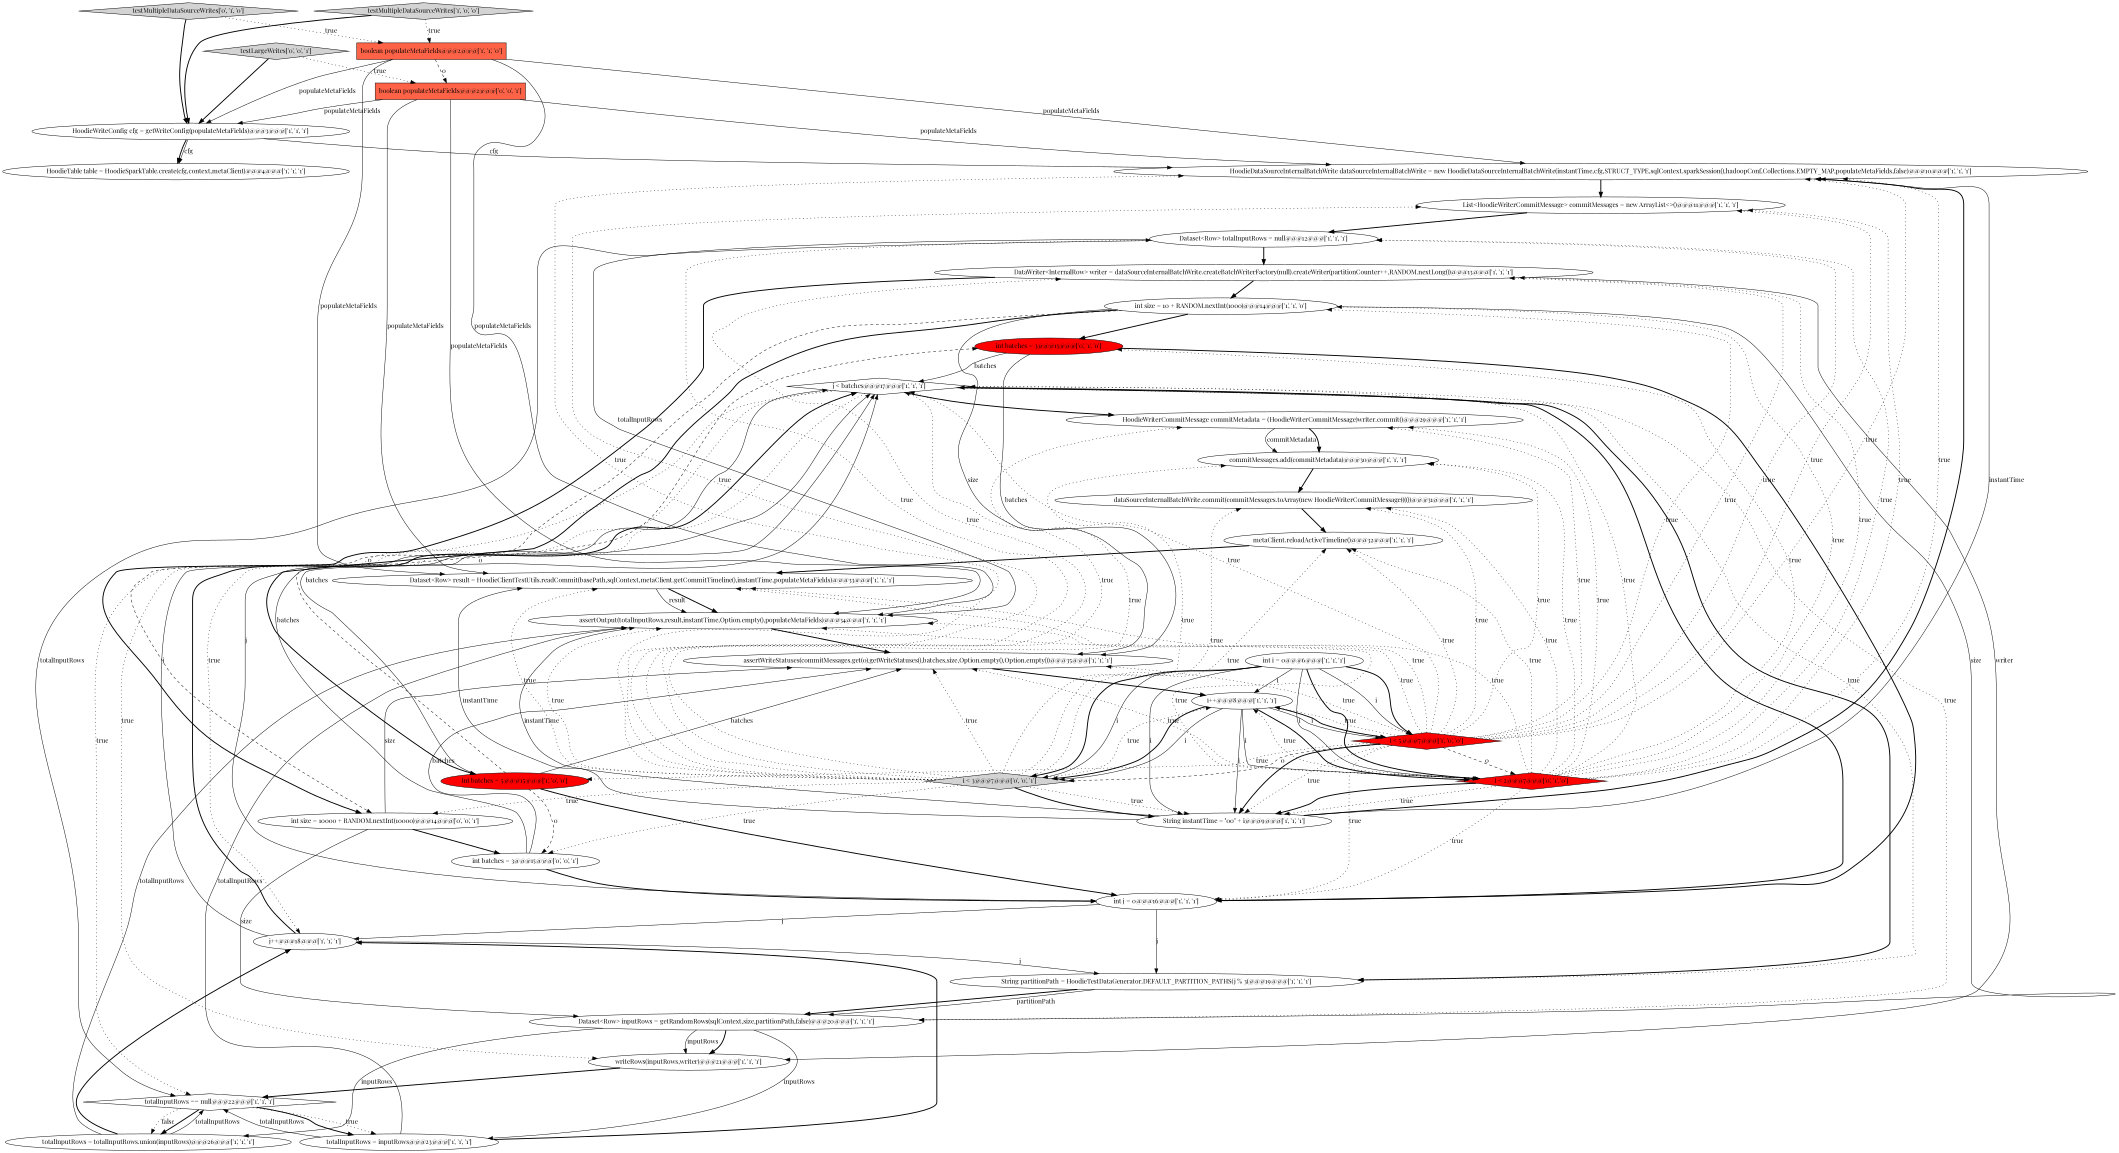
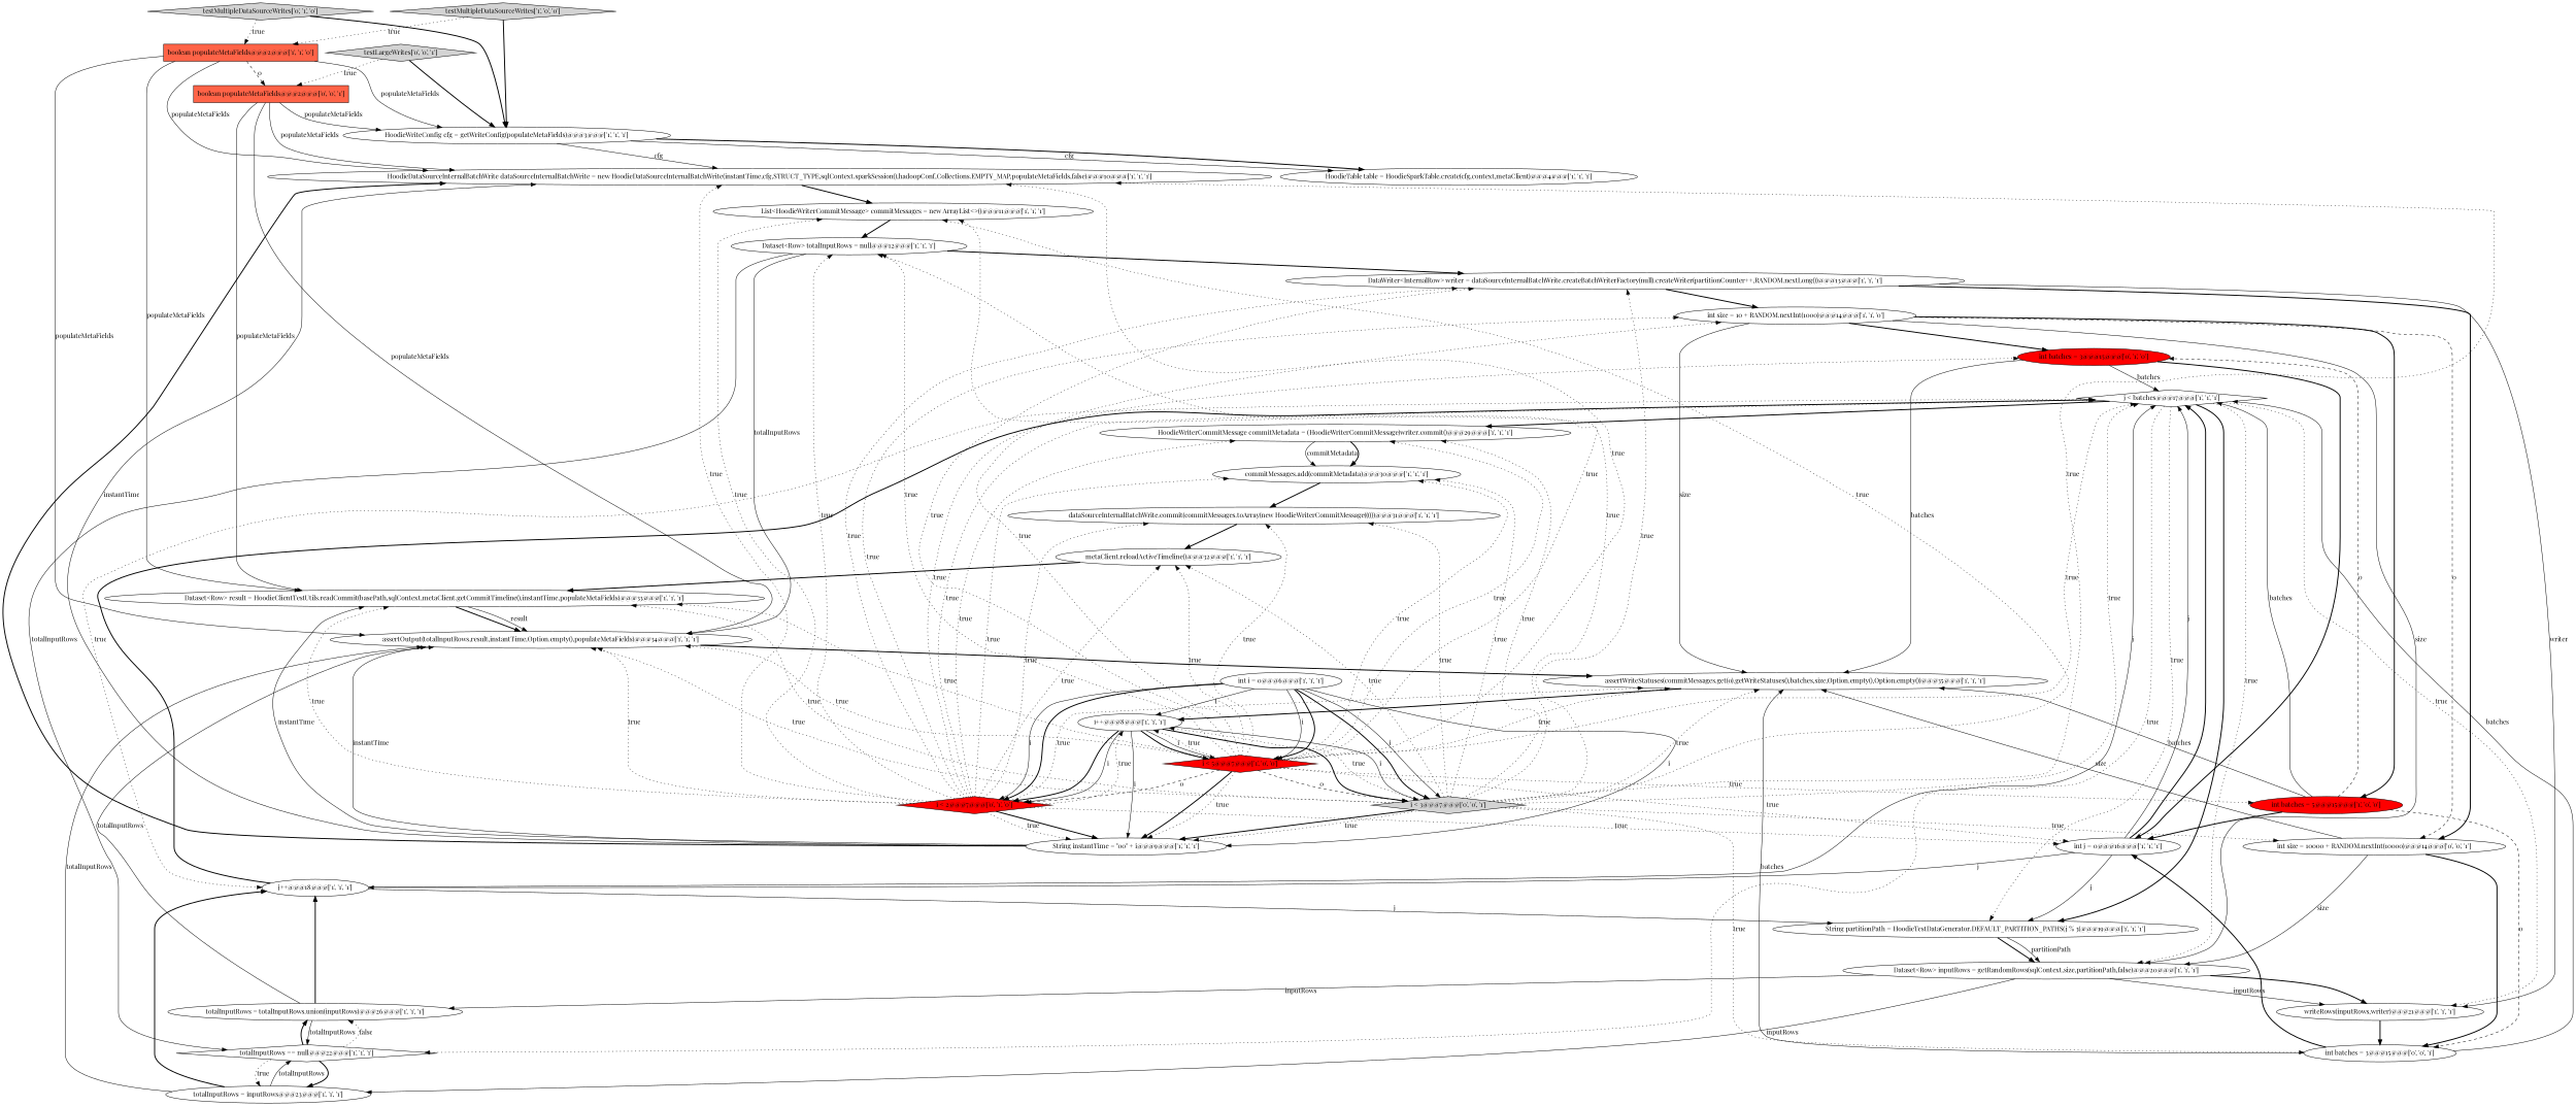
  digraph {
    fontname="Playfair Display"
    node [fillcolor=white fontname="Playfair Display" shape=ellipse style=filled]
    edge [fontname="Playfair Display" style=dotted]
    n1 [label="HoodieWriteConfig cfg = getWriteConfig(populateMetaFields)@@@3@@@['1', '1', '1']"]
    n2 [label="HoodieDataSourceInternalBatchWrite dataSourceInternalBatchWrite = new HoodieDataSourceInternalBatchWrite(instantTime,cfg,STRUCT_TYPE,sqlContext.sparkSession(),hadoopConf,Collections.EMPTY_MAP,populateMetaFields,false)@@@10@@@['1', '1', '1']"]
    n3 [label="HoodieTable table = HoodieSparkTable.create(cfg,context,metaClient)@@@4@@@['1', '1', '1']"]
    n4 [label="List<HoodieWriterCommitMessage> commitMessages = new ArrayList<>()@@@11@@@['1', '1', '1']"]
    n5 [fillcolor=red label="i < 2@@@7@@@['0', '1', '0']" shape=diamond]
    n6 [label="commitMessages.add(commitMetadata)@@@30@@@['1', '1', '1']"]
    n7 [label="Dataset<Row> totalInputRows = null@@@12@@@['1', '1', '1']"]
    n8 [fillcolor=red label="int batches = 3@@@15@@@['0', '1', '0']"]
    n9 [label="DataWriter<InternalRow> writer = dataSourceInternalBatchWrite.createBatchWriterFactory(null).createWriter(partitionCounter++,RANDOM.nextLong())@@@13@@@['1', '1', '1']"]
    n10 [label="i++@@@8@@@['1', '1', '1']"]
    n11 [label="HoodieWriterCommitMessage commitMetadata = (HoodieWriterCommitMessage)writer.commit()@@@29@@@['1', '1', '1']"]
    n12 [label="metaClient.reloadActiveTimeline()@@@32@@@['1', '1', '1']"]
    n13 [label="dataSourceInternalBatchWrite.commit(commitMessages.toArray(new HoodieWriterCommitMessage(((())@@@31@@@['1', '1', '1']"]
    n14 [label="j < batches@@@17@@@['1', '1', '1']" shape=diamond]
    n15 [label="int j = 0@@@16@@@['1', '1', '1']"]
    n16 [label="int size = 10 + RANDOM.nextInt(1000)@@@14@@@['1', '1', '0']"]
    n17 [label="Dataset<Row> result = HoodieClientTestUtils.readCommit(basePath,sqlContext,metaClient.getCommitTimeline(),instantTime,populateMetaFields)@@@33@@@['1', '1', '1']"]
    n18 [label="String instantTime = \"00\" + i@@@9@@@['1', '1', '1']"]
    n19 [label="assertOutput(totalInputRows,result,instantTime,Option.empty(),populateMetaFields)@@@34@@@['1', '1', '1']"]
    n20 [label="assertWriteStatuses(commitMessages.get(0).getWriteStatuses(),batches,size,Option.empty(),Option.empty())@@@35@@@['1', '1', '1']"]
    n21 [label="totalInputRows == null@@@22@@@['1', '1', '1']" shape=diamond]
    n22 [label="writeRows(inputRows,writer)@@@21@@@['1', '1', '1']"]
    n23 [label="int size = 10000 + RANDOM.nextInt(10000)@@@14@@@['0', '0', '1']"]
    n24 [fillcolor=lightgray label="i < 3@@@7@@@['0', '0', '1']" shape=diamond]
    n25 [fillcolor=red label="i < 5@@@7@@@['1', '0', '0']" shape=diamond]
    n26 [label="String partitionPath = HoodieTestDataGenerator.DEFAULT_PARTITION_PATHS(j % 3(@@@19@@@['1', '1', '1']"]
    n27 [label="Dataset<Row> inputRows = getRandomRows(sqlContext,size,partitionPath,false)@@@20@@@['1', '1', '1']"]
    n28 [label="j++@@@18@@@['1', '1', '1']"]
    n29 [fillcolor=red label="int batches = 5@@@15@@@['1', '0', '0']"]
    n30 [label="totalInputRows = totalInputRows.union(inputRows)@@@26@@@['1', '1', '1']"]
    n31 [label="totalInputRows = inputRows@@@23@@@['1', '1', '1']"]
    n32 [fillcolor=tomato label="boolean populateMetaFields@@@2@@@['0', '0', '1']" shape=box]
    n33 [fillcolor=lightgray label="testMultipleDataSourceWrites['0', '1', '0']" shape=diamond]
    n34 [fillcolor=tomato label="boolean populateMetaFields@@@2@@@['1', '1', '0']" shape=box]
    n35 [label="int batches = 3@@@15@@@['0', '0', '1']"]
    n36 [fillcolor=lightgray label="testLargeWrites['0', '0', '1']" shape=diamond]
    n37 [fillcolor=lightgray label="testMultipleDataSourceWrites['1', '0', '0']" shape=diamond]
    n38 [label="int i = 0@@@6@@@['1', '1', '1']"]
    n1 -> n2 [label=cfg style=solid]
    n1 -> n3 [label=cfg style=solid]
    n1 -> n3 [style=bold]
    n2 -> n4 [style=bold]
    n4 -> n7 [style=bold]
    n5 -> n2 [label=true]
    n5 -> n4 [label=true]
    n5 -> n6 [label=true]
    n5 -> n7 [label=true]
    n5 -> n8 [label=true]
    n5 -> n9 [label=true]
    n5 -> n10 [label=true]
    n5 -> n11 [label=true]
    n5 -> n12 [label=true]
    n5 -> n13 [label=true]
    n5 -> n14 [label=true]
    n5 -> n15 [label=true]
    n5 -> n16 [label=true]
    n5 -> n17 [label=true]
    n5 -> n18 [style=bold]
    n5 -> n18 [label=true]
    n5 -> n19 [label=true]
    n5 -> n20 [label=true]
    n6 -> n13 [style=bold]
    n7 -> n9 [style=bold]
    n7 -> n19 [label=totalInputRows style=solid]
    n7 -> n21 [label=totalInputRows style=solid]
    n8 -> n14 [label=batches style=solid]
    n8 -> n15 [style=bold]
    n8 -> n20 [label=batches style=solid]
    n9 -> n16 [style=bold]
    n9 -> n22 [label=writer style=solid]
    n9 -> n23 [style=bold]
    n10 -> n5 [label=i style=solid]
    n10 -> n5 [style=bold]
    n10 -> n18 [label=i style=solid]
    n10 -> n24 [style=bold]
    n10 -> n24 [label=i style=solid]
    n10 -> n25 [label=i style=solid]
    n10 -> n25 [style=bold]
    n11 -> n6 [label=commitMetadata style=solid]
    n11 -> n6 [style=bold]
    n12 -> n17 [style=bold]
    n13 -> n12 [style=bold]
    n14 -> n11 [style=bold]
    n14 -> n21 [label=true]
    n14 -> n22 [label=true]
    n14 -> n26 [style=bold]
    n14 -> n26 [label=true]
    n14 -> n27 [label=true]
    n14 -> n28 [label=true]
    n15 -> n14 [label=j style=solid]
    n15 -> n14 [style=bold]
    n15 -> n26 [label=j style=solid]
    n15 -> n28 [label=j style=solid]
    n16 -> n8 [style=bold]
    n16 -> n20 [label=size style=solid]
    n16 -> n23 [label=0 style=dashed]
    n16 -> n27 [label=size style=solid]
    n16 -> n29 [style=bold]
    n17 -> n19 [style=bold]
    n17 -> n19 [label=result style=solid]
    n18 -> n2 [style=bold]
    n18 -> n2 [label=instantTime style=solid]
    n18 -> n17 [label=instantTime style=solid]
    n18 -> n19 [label=instantTime style=solid]
    n19 -> n20 [style=bold]
    n20 -> n10 [style=bold]
    n21 -> n30 [label=false]
    n21 -> n30 [style=bold]
    n21 -> n31 [style=bold]
    n21 -> n31 [label=true]
-   n22 -> n21 [style=bold]
+   n22 -> n35 [style=bold]
    n23 -> n20 [label=size style=solid]
    n23 -> n27 [label=size style=solid]
    n23 -> n35 [style=bold]
    n24 -> n2 [label=true]
    n24 -> n4 [label=true]
    n24 -> n6 [label=true]
    n24 -> n7 [label=true]
    n24 -> n9 [label=true]
    n24 -> n10 [label=true]
    n24 -> n11 [label=true]
    n24 -> n12 [label=true]
    n24 -> n13 [label=true]
    n24 -> n14 [label=true]
    n24 -> n17 [label=true]
    n24 -> n18 [style=bold]
    n24 -> n18 [label=true]
    n24 -> n19 [label=true]
    n24 -> n20 [label=true]
    n24 -> n23 [label=true]
    n24 -> n35 [label=true]
    n25 -> n2 [label=true]
    n25 -> n4 [label=true]
    n25 -> n5 [label=0 style=dashed]
    n25 -> n6 [label=true]
    n25 -> n7 [label=true]
    n25 -> n9 [label=true]
    n25 -> n10 [label=true]
    n25 -> n11 [label=true]
    n25 -> n12 [label=true]
    n25 -> n13 [label=true]
    n25 -> n14 [label=true]
    n25 -> n15 [label=true]
    n25 -> n16 [label=true]
    n25 -> n17 [label=true]
    n25 -> n18 [style=bold]
    n25 -> n18 [label=true]
    n25 -> n19 [label=true]
    n25 -> n20 [label=true]
    n25 -> n24 [label=0 style=dashed]
    n25 -> n29 [label=true]
    n26 -> n27 [style=bold]
    n26 -> n27 [label=partitionPath style=solid]
    n27 -> n22 [style=bold]
    n27 -> n22 [label=inputRows style=solid]
    n27 -> n30 [label=inputRows style=solid]
    n27 -> n31 [label=inputRows style=solid]
    n28 -> n14 [label=j style=solid]
    n28 -> n14 [style=bold]
    n28 -> n26 [label=j style=solid]
    n29 -> n8 [label=0 style=dashed]
    n29 -> n14 [label=batches style=solid]
    n29 -> n15 [style=bold]
    n29 -> n20 [label=batches style=solid]
    n29 -> n35 [label=0 style=dashed]
    n30 -> n19 [label=totalInputRows style=solid]
    n30 -> n21 [label=totalInputRows style=solid]
    n30 -> n28 [style=bold]
    n31 -> n19 [label=totalInputRows style=solid]
    n31 -> n21 [label=totalInputRows style=solid]
    n31 -> n28 [style=bold]
    n32 -> n1 [label=populateMetaFields style=solid]
    n32 -> n2 [label=populateMetaFields style=solid]
    n32 -> n17 [label=populateMetaFields style=solid]
    n32 -> n19 [label=populateMetaFields style=solid]
    n33 -> n1 [style=bold]
    n33 -> n34 [label=true]
    n34 -> n1 [label=populateMetaFields style=solid]
    n34 -> n2 [label=populateMetaFields style=solid]
    n34 -> n17 [label=populateMetaFields style=solid]
    n34 -> n19 [label=populateMetaFields style=solid]
    n34 -> n32 [label=0 style=dashed]
    n35 -> n14 [label=batches style=solid]
    n35 -> n15 [style=bold]
    n35 -> n20 [label=batches style=solid]
    n36 -> n1 [style=bold]
    n36 -> n32 [label=true]
    n37 -> n1 [style=bold]
    n37 -> n34 [label=true]
    n38 -> n5 [label=i style=solid]
    n38 -> n5 [style=bold]
    n38 -> n10 [label=i style=solid]
    n38 -> n18 [label=i style=solid]
    n38 -> n24 [style=bold]
    n38 -> n24 [label=i style=solid]
    n38 -> n25 [style=bold]
    n38 -> n25 [label=i style=solid]
  }
